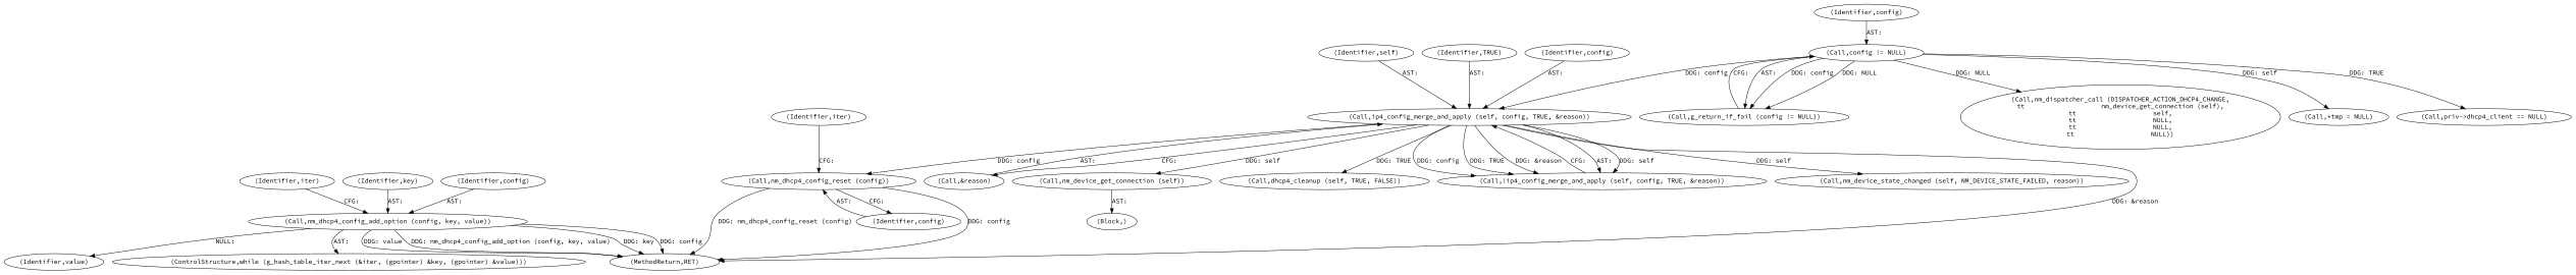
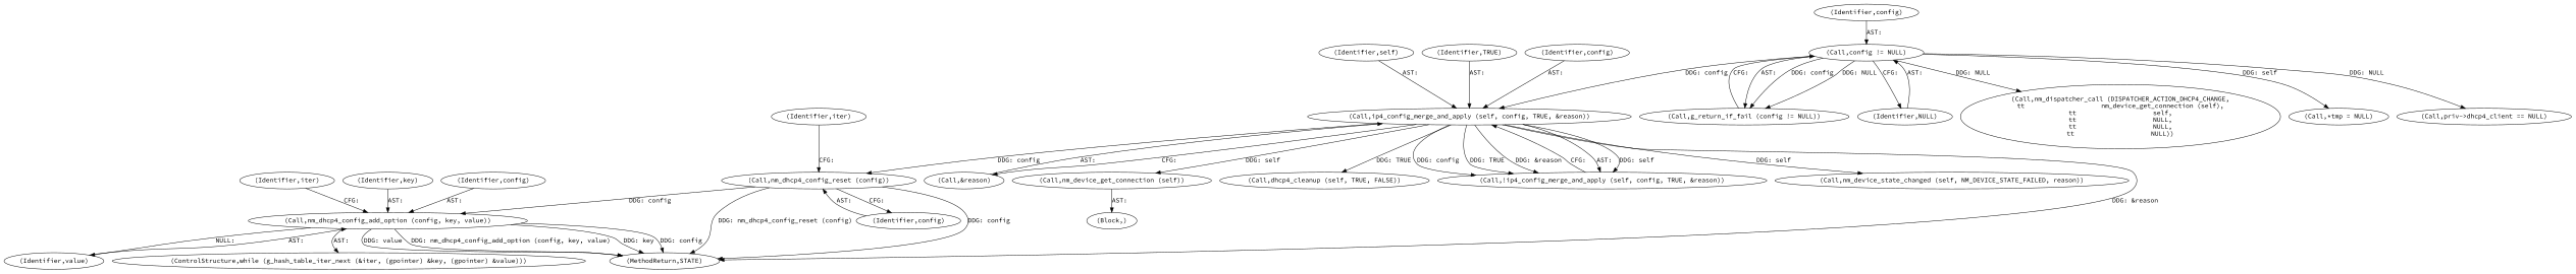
  digraph {
    fontname="Source Code Pro"
    node [fontname="Source Code Pro"]
    edge [fontname="Source Code Pro"]
    n1 [label="(Call,nm_dhcp4_config_add_option (config, key, value))"]
    n2 [label="(Identifier,value)"]
    n3 [label="(ControlStructure,while (g_hash_table_iter_next (&iter, (gpointer) &key, (gpointer) &value)))"]
-   n4 [label="(MethodReturn,RET)"]
+   n4 [label="(MethodReturn,STATE)"]
    n5 [label="(Call,nm_dhcp4_config_reset (config))"]
    n6 [label="(Identifier,config)"]
    n7 [label="(Block,)"]
    n8 [label="(Call,ip4_config_merge_and_apply (self, config, TRUE, &reason))"]
    n9 [label="(Call,&reason)"]
    n10 [label="(Call,nm_device_get_connection (self))"]
    n11 [label="(Call,dhcp4_cleanup (self, TRUE, FALSE))"]
    n12 [label="(Call,!ip4_config_merge_and_apply (self, config, TRUE, &reason))"]
    n13 [label="(Call,nm_device_state_changed (self, NM_DEVICE_STATE_FAILED, reason))"]
    n14 [label="(Call,config != NULL)"]
    n15 [label="(Call,g_return_if_fail (config != NULL))"]
    n16 [label="(Call,priv->dhcp4_client == NULL)"]
+   n17 [label="(Identifier,NULL)"]
    n18 [label="(Call,nm_dispatcher_call (DISPATCHER_ACTION_DHCP4_CHANGE,\n\t\t                    nm_device_get_connection (self),\n\t\t                    self,\n\t\t                    NULL,\n\t\t                    NULL,\n\t\t                    NULL))"]
    n19 [label="(Call,*tmp = NULL)"]
    n20 [label="(Identifier,key)"]
    n21 [label="(Identifier,config)"]
    n22 [label="(Identifier,self)"]
    n23 [label="(Identifier,TRUE)"]
    n24 [label="(Identifier,config)"]
    n25 [label="(Identifier,config)"]
    n26 [label="(Identifier,iter)"]
    n27 [label="(Identifier,iter)"]
    n1 -> n2 [label="NULL: "]
    n1 -> n3 [label="AST: "]
    n1 -> n4 [label="DDG: key"]
    n1 -> n4 [label="DDG: config"]
    n1 -> n4 [label="DDG: value"]
    n1 -> n4 [label="DDG: nm_dhcp4_config_add_option (config, key, value)"]
+   n2 -> n1 [label="AST: "]
+   n5 -> n1 [label="DDG: config"]
    n5 -> n4 [label="DDG: nm_dhcp4_config_reset (config)"]
    n5 -> n4 [label="DDG: config"]
    n5 -> n6 [label="CFG: "]
    n6 -> n5 [label="AST: "]
    n8 -> n4 [label="DDG: &reason"]
    n8 -> n5 [label="DDG: config"]
    n8 -> n9 [label="CFG: "]
    n8 -> n10 [label="DDG: self"]
    n8 -> n11 [label="DDG: TRUE"]
    n8 -> n12 [label="AST: "]
    n8 -> n12 [label="DDG: self"]
    n8 -> n12 [label="DDG: config"]
    n8 -> n12 [label="DDG: TRUE"]
    n8 -> n12 [label="DDG: &reason"]
    n8 -> n13 [label="DDG: self"]
    n9 -> n8 [label="AST: "]
    n10 -> n7 [label="AST: "]
    n12 -> n8 [label="CFG: "]
    n14 -> n8 [label="DDG: config"]
    n14 -> n15 [label="AST: "]
    n14 -> n15 [label="DDG: config"]
    n14 -> n15 [label="DDG: NULL"]
-   n14 -> n16 [label="DDG: TRUE"]
+   n14 -> n16 [label="DDG: NULL"]
+   n14 -> n17 [label="CFG: "]
    n14 -> n18 [label="DDG: NULL"]
    n14 -> n19 [label="DDG: self"]
    n15 -> n14 [label="CFG: "]
+   n17 -> n14 [label="AST: "]
    n20 -> n1 [label="AST: "]
    n21 -> n8 [label="AST: "]
    n22 -> n8 [label="AST: "]
    n23 -> n8 [label="AST: "]
    n24 -> n14 [label="AST: "]
    n25 -> n1 [label="AST: "]
    n26 -> n1 [label="CFG: "]
    n27 -> n5 [label="CFG: "]
  }
